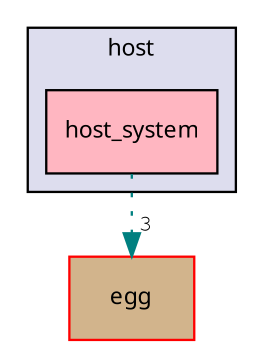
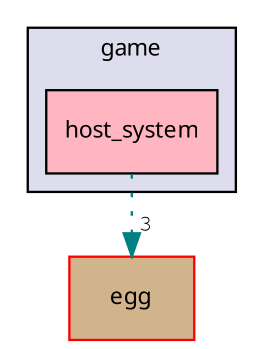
  digraph {
    compound=true
    fontname="Noto Sans"
    node [fontname="Noto Sans" fontsize=10 shape=box style=filled]
    n1 [fillcolor=lightpink label=host_system pencolor=black]
    n2 [color=red fillcolor=tan label=egg]
    subgraph cluster_1 {
      bgcolor="#ddddee"
      fontsize=10
-     label=host
+     label=game
      pencolor=black
      n1
    }
    n1 -> n2 [headlabel=3 labeldistance=1.5 labelfontname=FreeMono labelfontsize=10 color=teal style=dotted fontname="Noto Sans"]
  }
